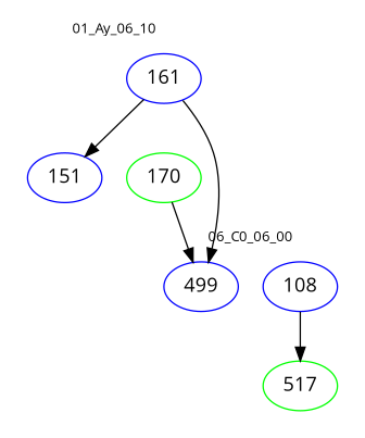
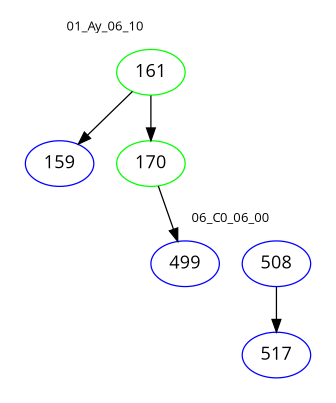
  digraph {
    fontname="Open Sans"
    node [color=blue fontname="Open Sans"]
    edge [color=black fontname="Open Sans"]
-   n1 [label=161]
-   n2 [label=151]
+   n1 [color=green label=161]
+   n2 [label=159]
    n3 [color=green label=170]
-   n4 [label=108]
+   n4 [label=508]
    n5 [label=499]
-   n6 [color=green label=517]
+   n6 [label=517]
    subgraph cluster_1 {
      color=white
      fontsize=10
      label="01_Ay_06_10"
      n1
      n2
      n3
    }
    subgraph cluster_2 {
      color=white
      fontsize=10
      label="06_C0_06_00"
      n4
      n5
      n6
    }
    n1 -> n2
-   n1 -> n5
+   n1 -> n3
    n3 -> n5
    n4 -> n6
  }
